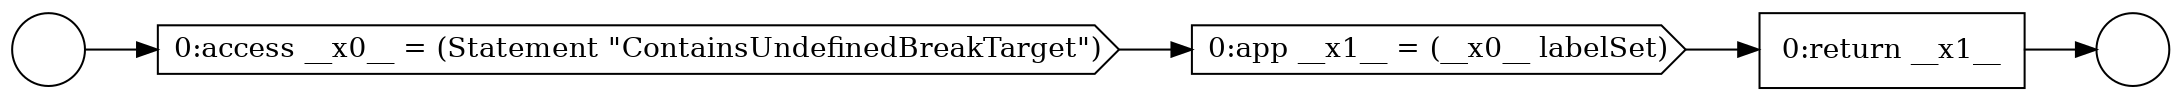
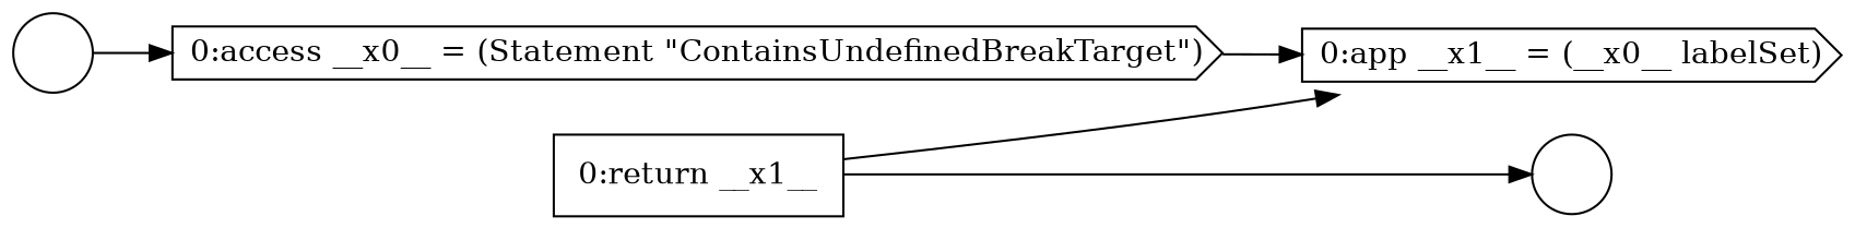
  digraph {
    rankdir=LR
    node [color=black fillcolor=white shape=cds style=filled]
    edge [color=black]
    n1 [label=<<font color="black">0:app __x1__ = (__x0__ labelSet)</font>>]
    n2 [label=<<font color="black">     <table border="0" cellborder="1" cellspacing="0" cellpadding="10">       <tr><td align="left">0:return __x1__</td></tr>     </table>   </font>> margin=0 shape=none]
    n3 [label=<<font color="black">0:access __x0__ = (Statement &quot;ContainsUndefinedBreakTarget&quot;)</font>>]
    n4 [label=" " shape=circle]
    n5 [label=" " shape=circle]
-   n1 -> n2
+   n2 -> n1
    n2 -> n4
    n3 -> n1
    n5 -> n3
  }
